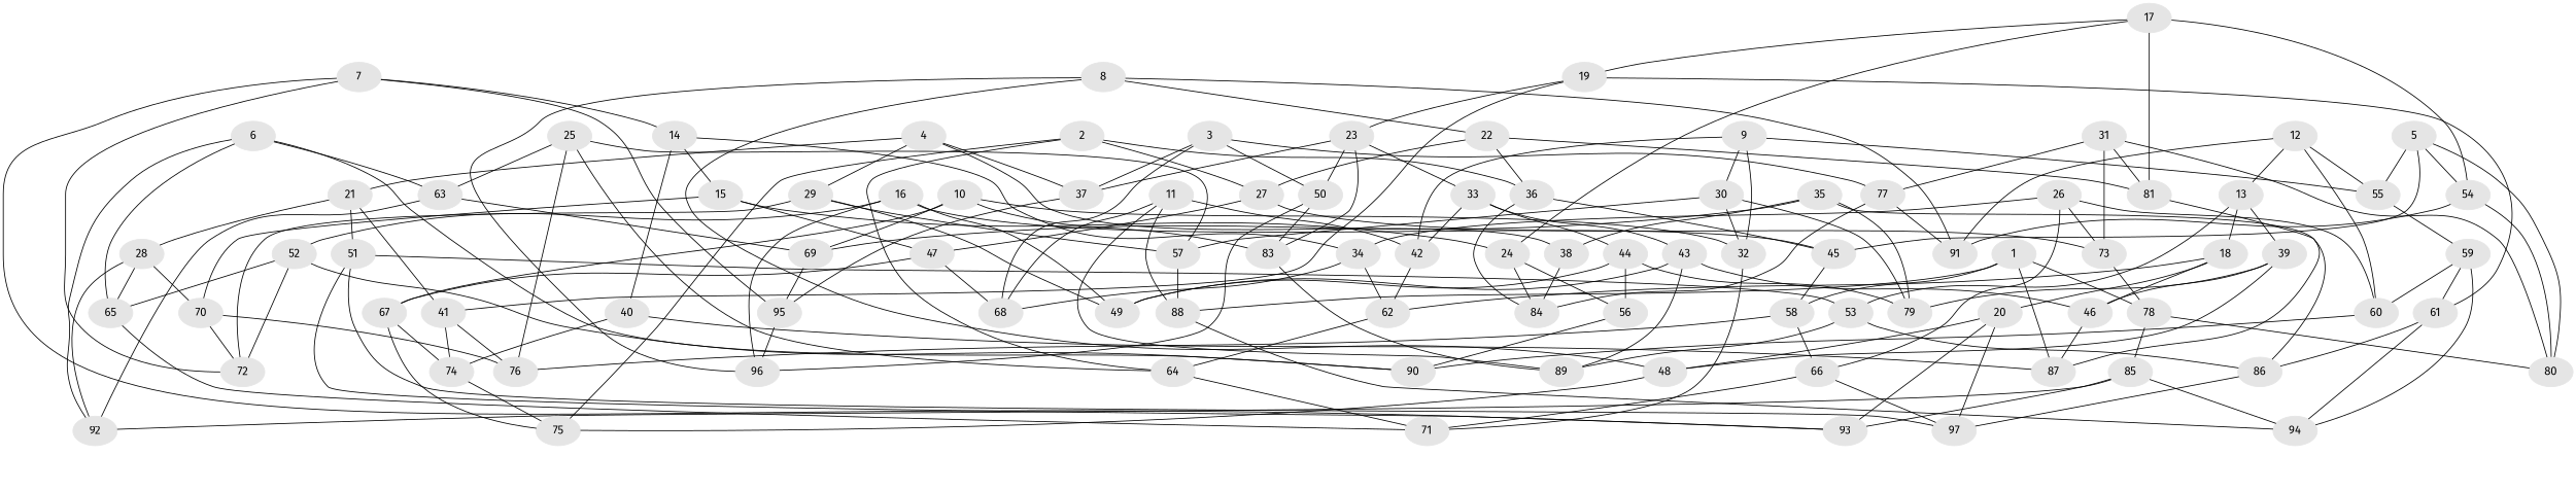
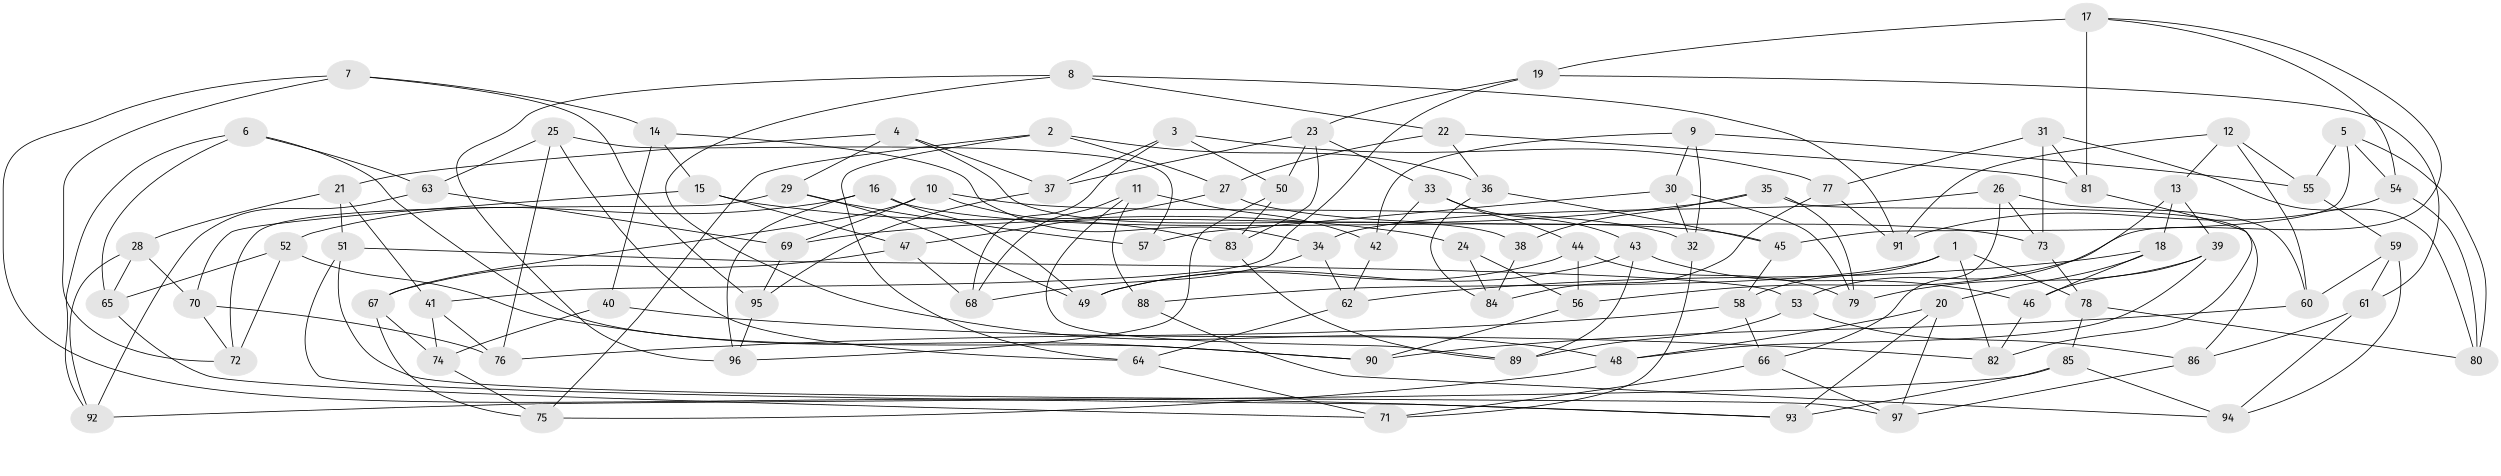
  graph {
    fontname="Fira Sans"
    node [color=gray90 fontname="Fira Sans" style=filled]
    edge [fontname="Fira Sans"]
    1
    58
    78
-   82 [label=87]
+   82
    88
    76
    66
    80
    85
    94
    2
    27
    36
    64
    75
    47
    73
    45
    84
    71
    3
    37
    50
    68
    77
    95
    96
    83
    91
    4
    21
    29
    38
    41
    28
    51
    72
    49
    57
    5
    54
    55
    59
    6
    63
    65
    90
    92
    69
    7
    14
    93
    15
    34
    40
    8
    22
    48
    81
    9
    30
    32
    42
    79
    62
    10
    67
    74
    89
    11
    12
    13
    60
    18
    39
    53
    20
    46
    86
    24
    70
    56
    16
    52
    17
    19
    23
    61
    n89 [label=97]
    33
    43
    44
    25
    26
    31
    35
    1 -- 58
    1 -- 78
    1 -- 82
    1 -- 88
    58 -- 76
    58 -- 66
    78 -- 80
    78 -- 85
    88 -- 94
    66 -- 71
    66 -- n89
    85 -- 94
    85 -- 92
    85 -- 93
    2 -- 27
    2 -- 36
    2 -- 64
    2 -- 75
    27 -- 47
    27 -- 73
    36 -- 45
    36 -- 84
    64 -- 71
    47 -- 68
    47 -- 67
    73 -- 78
    45 -- 58
    3 -- 37
    3 -- 50
    3 -- 68
    3 -- 77
    37 -- 95
    50 -- 96
    50 -- 83
    77 -- 84
    77 -- 91
    95 -- 96
    83 -- 89
    4 -- 37
    4 -- 21
    4 -- 29
    4 -- 38
    21 -- 41
    21 -- 28
    21 -- 51
    29 -- 72
    29 -- 49
    29 -- 57
    38 -- 84
    41 -- 76
    41 -- 74
    28 -- 65
    28 -- 92
    28 -- 70
    51 -- 93
    51 -- 53
    51 -- n89
-   57 -- 88
    5 -- 80
    5 -- 45
    5 -- 54
    5 -- 55
    54 -- 80
    54 -- 91
    55 -- 59
    59 -- 94
    59 -- 60
    59 -- 61
    6 -- 63
    6 -- 65
    6 -- 90
    6 -- 92
    63 -- 92
    63 -- 69
    65 -- 71
    69 -- 95
    7 -- 95
    7 -- 72
    7 -- 14
    7 -- 93
    14 -- 15
    14 -- 34
    14 -- 40
    15 -- 47
    15 -- 24
    15 -- 70
    34 -- 68
    34 -- 62
    40 -- 82
    40 -- 74
    8 -- 96
    8 -- 91
    8 -- 22
    8 -- 48
    22 -- 27
    22 -- 36
    22 -- 81
    48 -- 75
    81 -- 82
    9 -- 55
    9 -- 30
    9 -- 32
    9 -- 42
    30 -- 57
    30 -- 32
    30 -- 79
    32 -- 71
    42 -- 62
    62 -- 64
    10 -- 83
    10 -- 69
    10 -- 32
    10 -- 67
    67 -- 75
    67 -- 74
    74 -- 75
    11 -- 88
    11 -- 68
    11 -- 42
    11 -- 89
    12 -- 91
    12 -- 55
    12 -- 13
    12 -- 60
    13 -- 18
    13 -- 39
    13 -- 53
    60 -- 90
    18 -- 62
    18 -- 20
    18 -- 46
    39 -- 48
    39 -- 79
    39 -- 46
    53 -- 89
    53 -- 86
    20 -- 93
    20 -- 48
    20 -- n89
    46 -- 82
    86 -- n89
    24 -- 84
    24 -- 56
    70 -- 76
    70 -- 72
    56 -- 90
    16 -- 45
    16 -- 96
    16 -- 49
    16 -- 52
    52 -- 72
    52 -- 65
    52 -- 90
    17 -- 54
    17 -- 81
-   17 -- 24
+   17 -- 56
    17 -- 19
    19 -- 41
    19 -- 23
    19 -- 61
    23 -- 37
    23 -- 50
    23 -- 83
    23 -- 33
    61 -- 94
    61 -- 86
    33 -- 42
    33 -- 43
    33 -- 44
    43 -- 49
    43 -- 89
    43 -- 46
    44 -- 49
    44 -- 79
    44 -- 56
    25 -- 76
    25 -- 64
    25 -- 57
    25 -- 63
    26 -- 66
    26 -- 73
    26 -- 34
    26 -- 60
    31 -- 80
    31 -- 73
    31 -- 77
    31 -- 81
    35 -- 38
    35 -- 69
    35 -- 79
    35 -- 86
  }
